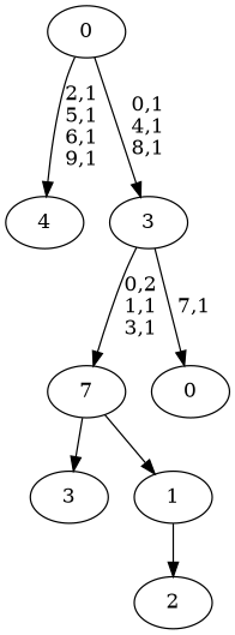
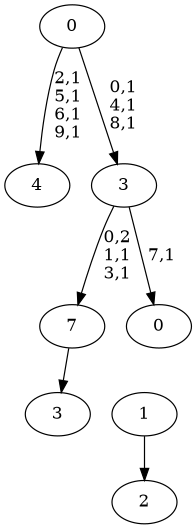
  digraph {
    n1 [label=4]
    n2 [label=3]
    n3 [label=2]
    n4 [label=1]
    7
    n6 [label=0]
    3
    0
    n4 -> n3
    7 -> n2
-   7 -> n4
    3 -> 7 [label="0,2\n1,1\n3,1"]
    3 -> n6 [label="7,1"]
    0 -> n1 [label="2,1\n5,1\n6,1\n9,1"]
    0 -> 3 [label="0,1\n4,1\n8,1"]
  }
